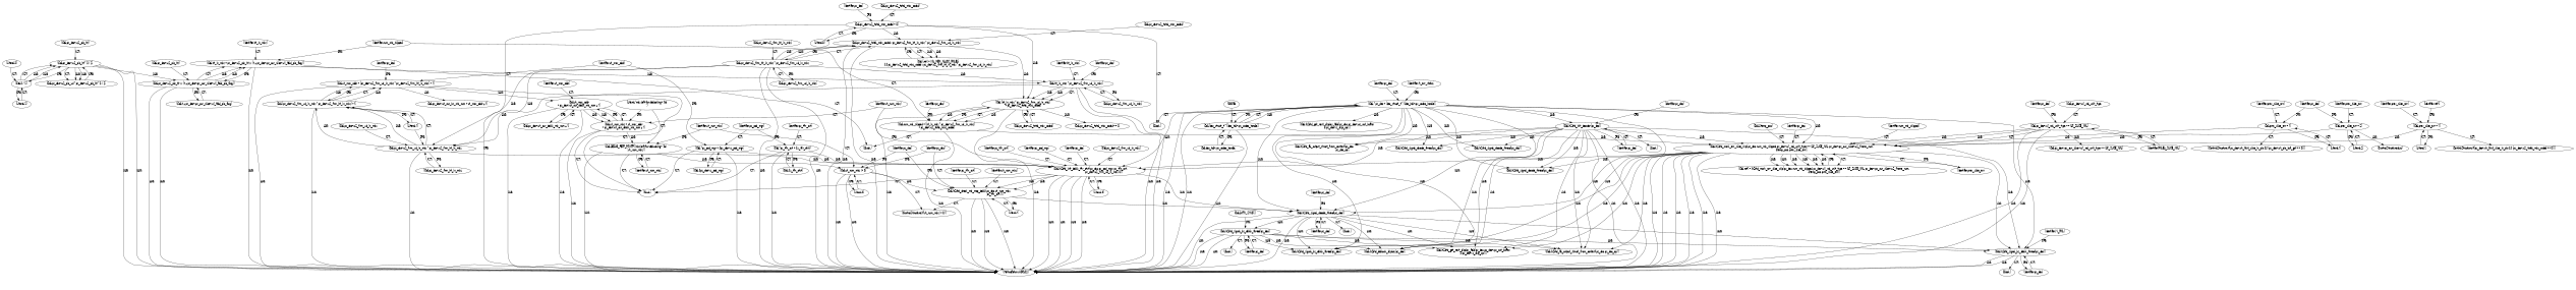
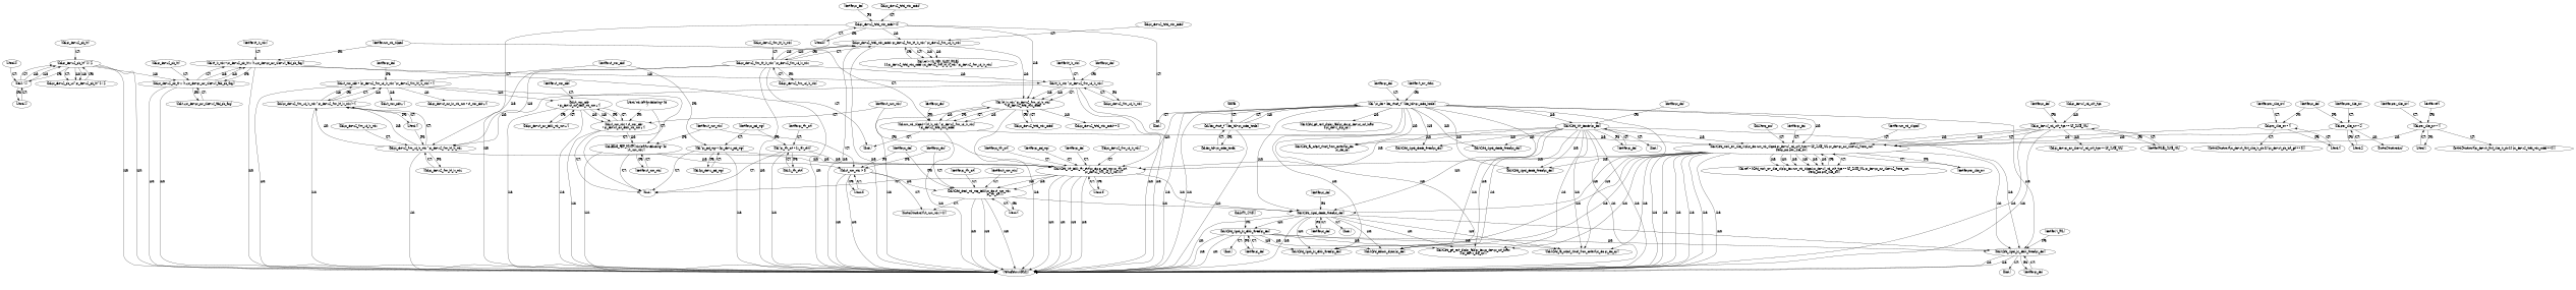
  digraph {
    fontname="Patrick Hand"
    node [fontname="Patrick Hand"]
    edge [fontname="Patrick Hand"]
    n1 [label="(Call,ih264d_signal_bs_deblk_thread(ps_dec))"]
    n2 [label="(Block,)"]
    n3 [label="(Identifier,ps_dec)"]
    n4 [label="(MethodReturn,WORD32)"]
    n5 [label="(Call,ih264d_init_decoder(ps_dec))"]
    n6 [label="(Call,ih264d_mark_err_slice_skip(ps_dec, num_mb_skipped, ps_dec->u1_nal_unit_type == IDR_SLICE_NAL, ps_dec->ps_cur_slice->u2_frame_num,\n &temp_poc, prev_slice_err))"]
    n7 [label="(Call,ih264d_signal_decode_thread(ps_dec))"]
    n8 [label="(Call,ih264d_init_deblk_tfr_ctxt(ps_dec, ps_pad_mgr, ps_tfr_cxt,\n                                           ps_dec->u2_frm_wd_in_mbs, 0))"]
    n9 [label="(Identifier,ps_dec)"]
    n10 [label="(Call,ih264d_signal_decode_thread(ps_dec))"]
    n11 [label="(Call,ih264d_signal_decode_thread(ps_dec))"]
    n12 [label="(Block,)"]
    n13 [label="(Call,ih264d_signal_bs_deblk_thread(ps_dec))"]
    n14 [label="(Call,ih264d_signal_decode_thread(ps_dec))"]
    n15 [label="(Call,ih264d_deblock_display(ps_dec))"]
    n16 [label="(Call,ih264d_fill_output_struct_from_context(ps_dec,\n                                                           ps_dec_op))"]
    n17 [label="(Call,ih264d_fill_output_struct_from_context(ps_dec, ps_dec_op))"]
    n18 [label="(Call,ih264d_get_next_display_field(ps_dec, ps_dec->ps_out_buffer,\n &(ps_dec->s_disp_op)))"]
    n19 [label="(Call,ret1 = ih264d_mark_err_slice_skip(ps_dec, num_mb_skipped, ps_dec->u1_nal_unit_type == IDR_SLICE_NAL, ps_dec->ps_cur_slice->u2_frame_num,\n &temp_poc, prev_slice_err))"]
    n20 [label="(Identifier,prev_slice_err)"]
    n21 [label="(Call,ih264d_signal_bs_deblk_thread(ps_dec))"]
    n22 [label="(Identifier,ps_dec)"]
    n23 [label="(Block,)"]
    n24 [label="(Call,ih264d_check_mb_map_deblk(ps_dec, u4_num_mbs,\n                                                   ps_tfr_cxt,1))"]
    n25 [label="(Literal,0)"]
    n26 [label="(Block,)"]
    n27 [label="(Call,* ps_dec = (dec_struct_t *)(dec_hdl->pv_codec_handle))"]
    n28 [label="(Call,(dec_struct_t *)(dec_hdl->pv_codec_handle))"]
    n29 [label="(Call,ih264d_get_next_display_field(ps_dec, ps_dec->ps_out_buffer,\n &(ps_dec->s_disp_op)))"]
    n30 [label="(Block,)"]
    n31 [label="(Call,dec_hdl->pv_codec_handle)"]
    n32 [label="(Call,num_mb_skipped = (ht_in_mbs * ps_dec->u2_frm_wd_in_mbs)\n - ps_dec->u2_total_mbs_coded)"]
    n33 [label="(Call,(ht_in_mbs * ps_dec->u2_frm_wd_in_mbs)\n - ps_dec->u2_total_mbs_coded)"]
    n34 [label="(Block,)"]
    n35 [label="(Call,ps_dec->u2_total_mbs_coded)"]
    n36 [label="(Call,ps_dec->u2_total_mbs_coded == 0)"]
    n37 [label="(Call,ht_in_mbs * ps_dec->u2_frm_wd_in_mbs)"]
    n38 [label="(Call,ps_dec->u2_frm_wd_in_mbs * ps_dec->u2_frm_ht_in_mbs)"]
    n39 [label="(Call,ps_dec->u2_frm_wd_in_mbs)"]
    n40 [label="(Call,(ps_dec->u2_frm_wd_in_mbs * ps_dec->u2_frm_ht_in_mbs) - 1)"]
    n41 [label="(Call,ps_dec->u2_frm_ht_in_mbs)"]
    n42 [label="(Call,ht_in_mbs = ps_dec->u2_pic_ht >> (4 + ps_dec->ps_cur_slice->u1_field_pic_flag))"]
    n43 [label="(Call,ps_dec->u2_pic_ht >> (4 + ps_dec->ps_cur_slice->u1_field_pic_flag))"]
    n44 [label="(Call,4 + ps_dec->ps_cur_slice->u1_field_pic_flag)"]
    n45 [label="(Call,ps_dec->u2_pic_ht * 3 / 2)"]
    n46 [label="(Call,3 / 2)"]
    n47 [label="(Call,ps_dec->u2_pic_wd * ps_dec->u2_pic_ht * 3 / 2)"]
    n48 [label="(Literal,2)"]
    n49 [label="(Call,ps_dec->u2_frm_ht_in_mbs * ps_dec->u2_frm_wd_in_mbs)"]
    n50 [label="(Call,ps_dec->u2_total_mbs_coded < ps_dec->u2_frm_ht_in_mbs * ps_dec->u2_frm_wd_in_mbs)"]
    n51 [label="(Call,ps_dec->u2_frm_wd_in_mbs)"]
    n52 [label="(Call,(ret != IVD_MEM_ALLOC_FAILED)\n && ps_dec->u2_total_mbs_coded < ps_dec->u2_frm_ht_in_mbs * ps_dec->u2_frm_wd_in_mbs)"]
    n53 [label="(Call,ps_dec->u2_total_mbs_coded = 0)"]
    n54 [label="(Literal,0)"]
    n55 [label="(Call,ps_dec->u1_nal_unit_type == IDR_SLICE_NAL)"]
    n56 [label="(Call,ps_dec->ps_cur_slice->u1_nal_unit_type == IDR_SLICE_NAL)"]
    n57 [label="(Identifier,FAILED_SLICE_NAL)"]
    n58 [label="(Call,prev_slice_err = 1)"]
    n59 [label="(Literal,1)"]
    n60 [label="(ControlStructure,if(ps_dec->u4_first_slice_in_pic && (ps_dec->u4_pic_buf_got == 0)))"]
    n61 [label="(Call,prev_slice_err = 2)"]
    n62 [label="(Literal,2)"]
    n63 [label="(ControlStructure,else)"]
    n64 [label="(Call,prev_slice_err = 1)"]
    n65 [label="(Literal,1)"]
    n66 [label="(ControlStructure,if(ps_dec->u4_first_slice_in_pic && (ps_dec->u2_total_mbs_coded == 0)))"]
    n67 [label="(Block,)"]
    n68 [label="(Identifier,ps_dec)"]
    n69 [label="(ControlStructure,if(u4_num_mbs != 0))"]
    n70 [label="(Literal,1)"]
    n71 [label="(Call,*ps_pad_mgr = &ps_dec->s_pad_mgr)"]
    n72 [label="(Call,&ps_dec->s_pad_mgr)"]
    n73 [label="(Call,*ps_tfr_cxt = &s_tfr_ctxt)"]
    n74 [label="(Call,&s_tfr_ctxt)"]
    n75 [label="(Call,u4_max_addr = (ps_dec->u2_frm_wd_in_mbs * ps_dec->u2_frm_ht_in_mbs) - 1)"]
    n76 [label="(Literal,1)"]
    n77 [label="(Call,u4_num_mbs != 0)"]
    n78 [label="(Literal,0)"]
    n79 [label="(Call,DEBUG_PERF_PRINTF(\"mbs left for deblocking= %d \n\",u4_num_mbs))"]
    n80 [label="(Identifier,u4_num_mbs)"]
    n81 [label="(Call,u4_num_mbs = u4_max_addr\n - ps_dec->u4_cur_deblk_mb_num + 1)"]
    n82 [label="(Call,u4_max_addr\n - ps_dec->u4_cur_deblk_mb_num + 1)"]
    n83 [label="(Call,ps_dec->u4_cur_deblk_mb_num + 1)"]
    n84 [label="(Call,ps_dec->u4_cur_bs_mb_num = u4_max_addr + 1)"]
+   n85 [label="(Call,u4_max_addr + 1)"]
    n86 [label="(Literal,3)"]
    n87 [label="(Identifier,ps_tfr_cxt)"]
    n88 [label="(Identifier,ps_dec)"]
    n89 [label="(Call,ps_dec->u2_frm_wd_in_mbs)"]
    n90 [label="(Identifier,ps_dec)"]
    n91 [label="(Identifier,ht_in_mbs)"]
    n92 [label="(Call,ps_dec->u2_pic_ht)"]
    n93 [label="(Identifier,ps_dec)"]
    n94 [label="(Identifier,ps_dec)"]
    n95 [label="(Call,ps_dec->u2_pic_ht)"]
    n96 [label="(Call,ps_dec->u1_nal_unit_type)"]
    n97 [label="(Identifier,ps_dec)"]
    n98 [label="(Identifier,u4_max_addr)"]
    n99 [label="(Identifier,ps_dec)"]
    n100 [label="(Identifier,prev_slice_err)"]
    n101 [label="(Identifier,ps_tfr_cxt)"]
    n102 [label="(Identifier,ps_dec)"]
    n103 [label="(Identifier,ps_pad_mgr)"]
    n104 [label="(Identifier,ps_dec)"]
    n105 [label="(Identifier,ps_tfr_cxt)"]
    n106 [label="(Identifier,ht_in_mbs)"]
    n107 [label="(Identifier,u4_num_mbs)"]
    n108 [label="(Identifier,u4_num_mbs)"]
    n109 [label="(Identifier,IV_FAIL)"]
    n110 [label="(Identifier,u4_num_mbs)"]
    n111 [label="(Identifier,prev_slice_err)"]
    n112 [label="(Identifier,num_mb_skipped)"]
    n113 [label="(Identifier,i4_err_status)"]
    n114 [label="(Identifier,ps_dec)"]
    n115 [label="(Identifier,ps_dec)"]
    n116 [label="(Call,DATA_SYNC())"]
    n117 [label="(Identifier,num_mb_skipped)"]
    n118 [label="(Identifier,prev_slice_err)"]
    n119 [label="(Identifier,ps_dec)"]
    n120 [label="(Identifier,ret1)"]
    n121 [label="(Call,ps_dec->u2_frm_ht_in_mbs)"]
    n122 [label="(Identifier,u4_max_addr)"]
    n123 [label="(Call,ps_dec->u2_frm_wd_in_mbs)"]
    n124 [label="(Identifier,ps_dec)"]
    n125 [label="(Call,ps_dec->u2_total_mbs_coded)"]
    n126 [label="(Identifier,ps_pad_mgr)"]
    n127 [label="(Call,ps_dec->u2_total_mbs_coded)"]
    n128 [label="(Call,&temp_poc)"]
    n129 [label="(Identifier,ps_dec)"]
    n130 [label="(Literal,\"mbs left for deblocking= %d \n\")"]
    1000156
    n1 -> n2 [label="AST: "]
    n1 -> n3 [label="CFG: "]
    n1 -> n4 [label="DDG: "]
    n1 -> n4 [label="DDG: "]
    n3 -> n1 [label="AST: "]
    n5 -> n1 [label="DDG: "]
    n5 -> n4 [label="DDG: "]
    n5 -> n4 [label="DDG: "]
    n5 -> n6 [label="DDG: "]
    n5 -> n7 [label="DDG: "]
    n5 -> n8 [label="DDG: "]
    n5 -> n9 [label="CFG: "]
    n5 -> n10 [label="DDG: "]
    n5 -> n11 [label="DDG: "]
    n5 -> n12 [label="AST: "]
    n5 -> n13 [label="DDG: "]
    n5 -> n14 [label="DDG: "]
    n5 -> n15 [label="DDG: "]
    n5 -> n16 [label="DDG: "]
    n5 -> n17 [label="DDG: "]
    n5 -> n18 [label="DDG: "]
    n6 -> n1 [label="DDG: "]
    n6 -> n4 [label="DDG: "]
    n6 -> n4 [label="DDG: "]
    n6 -> n4 [label="DDG: "]
    n6 -> n4 [label="DDG: "]
    n6 -> n4 [label="DDG: "]
    n6 -> n4 [label="DDG: "]
    n6 -> n7 [label="DDG: "]
    n6 -> n8 [label="DDG: "]
    n6 -> n10 [label="DDG: "]
    n6 -> n13 [label="DDG: "]
    n6 -> n15 [label="DDG: "]
    n6 -> n17 [label="DDG: "]
    n6 -> n18 [label="DDG: "]
    n6 -> n19 [label="AST: "]
    n6 -> n19 [label="DDG: "]
    n6 -> n19 [label="DDG: "]
    n6 -> n19 [label="DDG: "]
    n6 -> n19 [label="DDG: "]
    n6 -> n19 [label="DDG: "]
    n6 -> n19 [label="DDG: "]
    n6 -> n20 [label="CFG: "]
    n7 -> n1 [label="DDG: "]
    n7 -> n4 [label="DDG: "]
    n7 -> n4 [label="DDG: "]
    n7 -> n13 [label="DDG: "]
    n7 -> n15 [label="DDG: "]
    n7 -> n17 [label="DDG: "]
    n7 -> n18 [label="DDG: "]
    n7 -> n21 [label="DDG: "]
    n7 -> n22 [label="CFG: "]
    n7 -> n23 [label="AST: "]
    n8 -> n4 [label="DDG: "]
    n8 -> n4 [label="DDG: "]
    n8 -> n4 [label="DDG: "]
    n8 -> n4 [label="DDG: "]
    n8 -> n7 [label="DDG: "]
    n8 -> n24 [label="DDG: "]
    n8 -> n24 [label="DDG: "]
    n8 -> n25 [label="CFG: "]
    n8 -> n26 [label="AST: "]
    n9 -> n5 [label="AST: "]
    n19 -> n6 [label="CFG: "]
    n20 -> n6 [label="AST: "]
    n21 -> n1 [label="DDG: "]
    n21 -> n4 [label="DDG: "]
    n21 -> n4 [label="DDG: "]
    n21 -> n13 [label="DDG: "]
    n21 -> n15 [label="DDG: "]
    n21 -> n17 [label="DDG: "]
    n21 -> n18 [label="DDG: "]
    n21 -> n67 [label="AST: "]
    n21 -> n68 [label="CFG: "]
    n22 -> n7 [label="AST: "]
    n24 -> n4 [label="DDG: "]
    n24 -> n4 [label="DDG: "]
    n24 -> n4 [label="DDG: "]
    n24 -> n7 [label="DDG: "]
    n24 -> n69 [label="AST: "]
    n24 -> n70 [label="CFG: "]
    n25 -> n8 [label="AST: "]
    n27 -> n1 [label="DDG: "]
    n27 -> n4 [label="DDG: "]
    n27 -> n4 [label="DDG: "]
    n27 -> n5 [label="DDG: "]
    n27 -> n6 [label="DDG: "]
    n27 -> n7 [label="DDG: "]
    n27 -> n8 [label="DDG: "]
    n27 -> n10 [label="DDG: "]
    n27 -> n11 [label="DDG: "]
    n27 -> n13 [label="DDG: "]
    n27 -> n14 [label="DDG: "]
    n27 -> n15 [label="DDG: "]
    n27 -> n16 [label="DDG: "]
    n27 -> n17 [label="DDG: "]
    n27 -> n18 [label="DDG: "]
-   n27 -> n28 [label="CFG: "]
    n27 -> n29 [label="DDG: "]
    n27 -> n30 [label="AST: "]
    n28 -> n4 [label="DDG: "]
    n28 -> n27 [label="AST: "]
    n28 -> n27 [label="DDG: "]
    n28 -> n31 [label="CFG: "]
    n31 -> n28 [label="AST: "]
    n32 -> n4 [label="DDG: "]
    n32 -> n6 [label="DDG: "]
    n32 -> n33 [label="CFG: "]
    n32 -> n34 [label="AST: "]
    n33 -> n4 [label="DDG: "]
    n33 -> n4 [label="DDG: "]
    n33 -> n32 [label="AST: "]
    n33 -> n32 [label="DDG: "]
    n33 -> n32 [label="DDG: "]
    n33 -> n35 [label="CFG: "]
    n33 -> n36 [label="DDG: "]
    n35 -> n33 [label="AST: "]
    n37 -> n4 [label="DDG: "]
    n37 -> n4 [label="DDG: "]
    n37 -> n33 [label="AST: "]
    n37 -> n33 [label="DDG: "]
    n37 -> n33 [label="DDG: "]
    n37 -> n38 [label="DDG: "]
    n37 -> n39 [label="CFG: "]
    n38 -> n4 [label="DDG: "]
    n38 -> n8 [label="DDG: "]
    n38 -> n40 [label="AST: "]
    n38 -> n40 [label="DDG: "]
    n38 -> n40 [label="DDG: "]
    n38 -> n41 [label="CFG: "]
    n39 -> n37 [label="AST: "]
    n40 -> n4 [label="DDG: "]
    n40 -> n75 [label="AST: "]
    n40 -> n75 [label="DDG: "]
    n40 -> n75 [label="DDG: "]
    n40 -> n76 [label="CFG: "]
    n41 -> n38 [label="AST: "]
    n42 -> n4 [label="DDG: "]
    n42 -> n34 [label="AST: "]
    n42 -> n37 [label="DDG: "]
    n42 -> n43 [label="CFG: "]
    n43 -> n4 [label="DDG: "]
    n43 -> n4 [label="DDG: "]
    n43 -> n42 [label="AST: "]
    n43 -> n42 [label="DDG: "]
    n43 -> n42 [label="DDG: "]
    n43 -> n44 [label="CFG: "]
    n44 -> n43 [label="AST: "]
    n45 -> n4 [label="DDG: "]
    n45 -> n4 [label="DDG: "]
    n45 -> n43 [label="DDG: "]
    n45 -> n46 [label="CFG: "]
    n45 -> n47 [label="AST: "]
    n45 -> n47 [label="DDG: "]
    n45 -> n47 [label="DDG: "]
    n46 -> n45 [label="AST: "]
    n46 -> n45 [label="DDG: "]
    n46 -> n45 [label="DDG: "]
    n46 -> n48 [label="CFG: "]
    n47 -> n45 [label="CFG: "]
    n48 -> n46 [label="AST: "]
    n49 -> n4 [label="DDG: "]
    n49 -> n4 [label="DDG: "]
    n49 -> n37 [label="DDG: "]
    n49 -> n38 [label="DDG: "]
    n49 -> n38 [label="DDG: "]
    n49 -> n50 [label="AST: "]
    n49 -> n50 [label="DDG: "]
    n49 -> n50 [label="DDG: "]
    n49 -> n51 [label="CFG: "]
    n50 -> n4 [label="DDG: "]
    n50 -> n4 [label="DDG: "]
    n50 -> n33 [label="DDG: "]
    n50 -> n49 [label="CFG: "]
    n50 -> n52 [label="AST: "]
    n50 -> n52 [label="DDG: "]
    n50 -> n52 [label="DDG: "]
    n51 -> n49 [label="AST: "]
    n52 -> n50 [label="CFG: "]
-   n53 -> n4 [label="CFG: "]
+   n53 -> n4 [label="DDG: "]
    n53 -> n30 [label="AST: "]
    n53 -> n33 [label="DDG: "]
    n53 -> n50 [label="DDG: "]
    n53 -> n54 [label="CFG: "]
    n54 -> n53 [label="AST: "]
    n55 -> n4 [label="DDG: "]
    n55 -> n4 [label="DDG: "]
    n55 -> n6 [label="AST: "]
    n55 -> n6 [label="DDG: "]
    n55 -> n6 [label="DDG: "]
    n55 -> n56 [label="DDG: "]
    n55 -> n57 [label="CFG: "]
    n57 -> n55 [label="AST: "]
    n58 -> n6 [label="DDG: "]
    n58 -> n59 [label="CFG: "]
    n58 -> n60 [label="AST: "]
    n59 -> n58 [label="AST: "]
    n61 -> n6 [label="DDG: "]
    n61 -> n62 [label="CFG: "]
    n61 -> n63 [label="DDG: "]
    n62 -> n61 [label="AST: "]
    n64 -> n6 [label="DDG: "]
    n64 -> n65 [label="CFG: "]
    n64 -> n66 [label="AST: "]
    n65 -> n64 [label="AST: "]
    n68 -> n21 [label="AST: "]
    n70 -> n24 [label="AST: "]
    n71 -> n4 [label="DDG: "]
    n71 -> n8 [label="DDG: "]
    n71 -> n26 [label="AST: "]
    n71 -> n72 [label="CFG: "]
    n72 -> n71 [label="AST: "]
    n73 -> n4 [label="DDG: "]
    n73 -> n8 [label="DDG: "]
    n73 -> n26 [label="AST: "]
    n73 -> n74 [label="CFG: "]
    n74 -> n73 [label="AST: "]
    n75 -> n4 [label="DDG: "]
    n75 -> n26 [label="AST: "]
    n75 -> n40 [label="CFG: "]
    n75 -> n82 [label="DDG: "]
    n75 -> n84 [label="DDG: "]
+   n75 -> n85 [label="DDG: "]
    n76 -> n38 [label="CFG: "]
    n76 -> n40 [label="AST: "]
    n77 -> n4 [label="DDG: "]
    n77 -> n4 [label="DDG: "]
    n77 -> n24 [label="DDG: "]
    n77 -> n69 [label="AST: "]
    n77 -> n78 [label="CFG: "]
    n78 -> n77 [label="AST: "]
    n79 -> n4 [label="DDG: "]
    n79 -> n26 [label="AST: "]
    n79 -> n77 [label="DDG: "]
    n79 -> n80 [label="CFG: "]
    n80 -> n79 [label="AST: "]
    n81 -> n4 [label="DDG: "]
    n81 -> n26 [label="AST: "]
    n81 -> n79 [label="DDG: "]
    n81 -> n82 [label="CFG: "]
    n82 -> n4 [label="DDG: "]
    n82 -> n4 [label="DDG: "]
    n82 -> n81 [label="AST: "]
    n82 -> n81 [label="DDG: "]
    n82 -> n81 [label="DDG: "]
    n82 -> n83 [label="CFG: "]
    n83 -> n82 [label="AST: "]
    n86 -> n46 [label="AST: "]
    n87 -> n73 [label="AST: "]
    n88 -> n27 [label="AST: "]
    n89 -> n38 [label="AST: "]
    n90 -> n24 [label="CFG: "]
    n90 -> n77 [label="CFG: "]
    n91 -> n37 [label="AST: "]
    n92 -> n43 [label="AST: "]
    n93 -> n32 [label="CFG: "]
    n94 -> n7 [label="CFG: "]
    n95 -> n45 [label="AST: "]
-   n96 -> n55 [label="AST: "]
+   n96 -> n55 [label="DDG: "]
    n97 -> n24 [label="AST: "]
    n97 -> n77 [label="CFG: "]
    n98 -> n71 [label="CFG: "]
    n98 -> n75 [label="AST: "]
    n99 -> n53 [label="CFG: "]
    n100 -> n58 [label="AST: "]
    n101 -> n8 [label="AST: "]
    n102 -> n75 [label="CFG: "]
    n103 -> n8 [label="AST: "]
    n104 -> n8 [label="AST: "]
    n105 -> n24 [label="AST: "]
    n106 -> n42 [label="AST: "]
    n107 -> n77 [label="AST: "]
    n107 -> n79 [label="CFG: "]
    n108 -> n8 [label="CFG: "]
    n108 -> n81 [label="AST: "]
    n109 -> n1 [label="CFG: "]
    n110 -> n24 [label="AST: "]
    n111 -> n64 [label="AST: "]
    n112 -> n32 [label="AST: "]
    n112 -> n42 [label="CFG: "]
    n113 -> n27 [label="CFG: "]
    n114 -> n55 [label="CFG: "]
    n115 -> n37 [label="CFG: "]
    n116 -> n21 [label="CFG: "]
    n117 -> n6 [label="AST: "]
    n118 -> n61 [label="AST: "]
    n119 -> n58 [label="CFG: "]
    n119 -> n61 [label="CFG: "]
    n120 -> n64 [label="CFG: "]
    n121 -> n49 [label="AST: "]
    n122 -> n82 [label="AST: "]
    n123 -> n8 [label="AST: "]
    n124 -> n5 [label="CFG: "]
    n125 -> n50 [label="AST: "]
    n126 -> n71 [label="AST: "]
    n126 -> n73 [label="CFG: "]
    n127 -> n53 [label="AST: "]
    n128 -> n6 [label="AST: "]
    n129 -> n6 [label="AST: "]
    n130 -> n79 [label="AST: "]
    n130 -> n81 [label="CFG: "]
    1000156 -> n28 [label="AST: "]
  }
